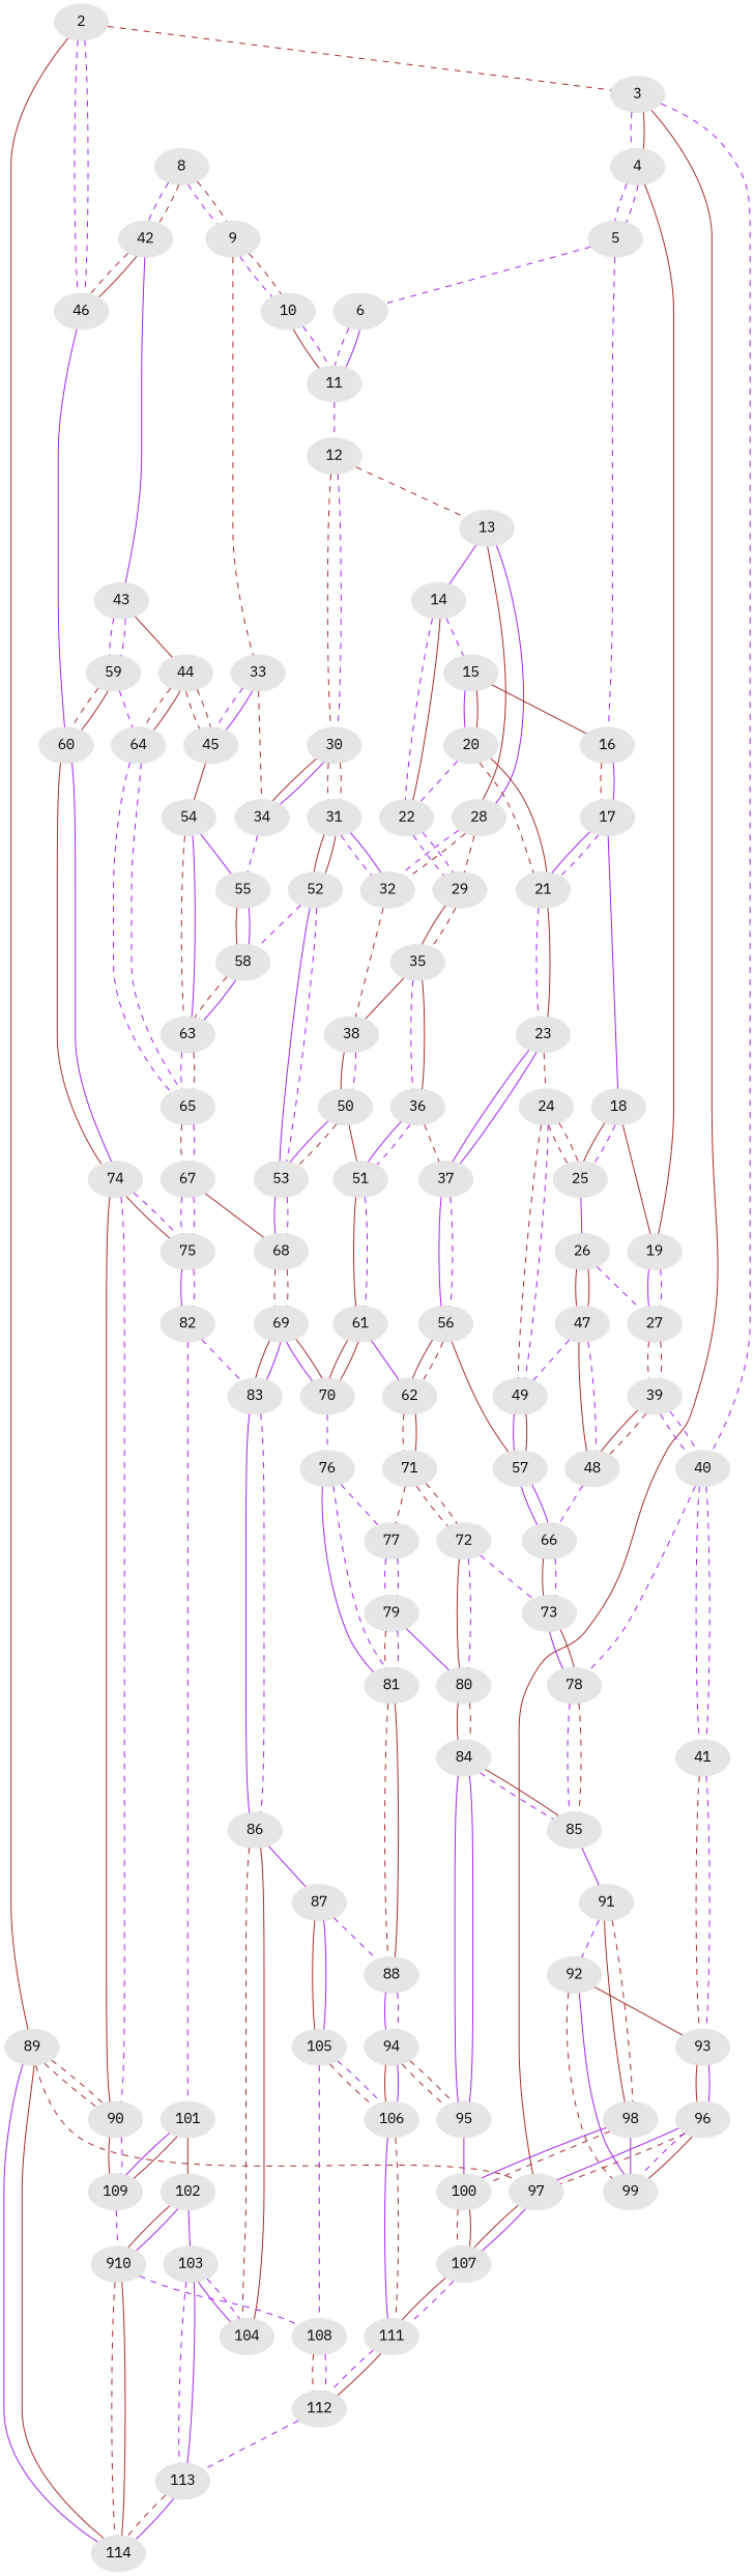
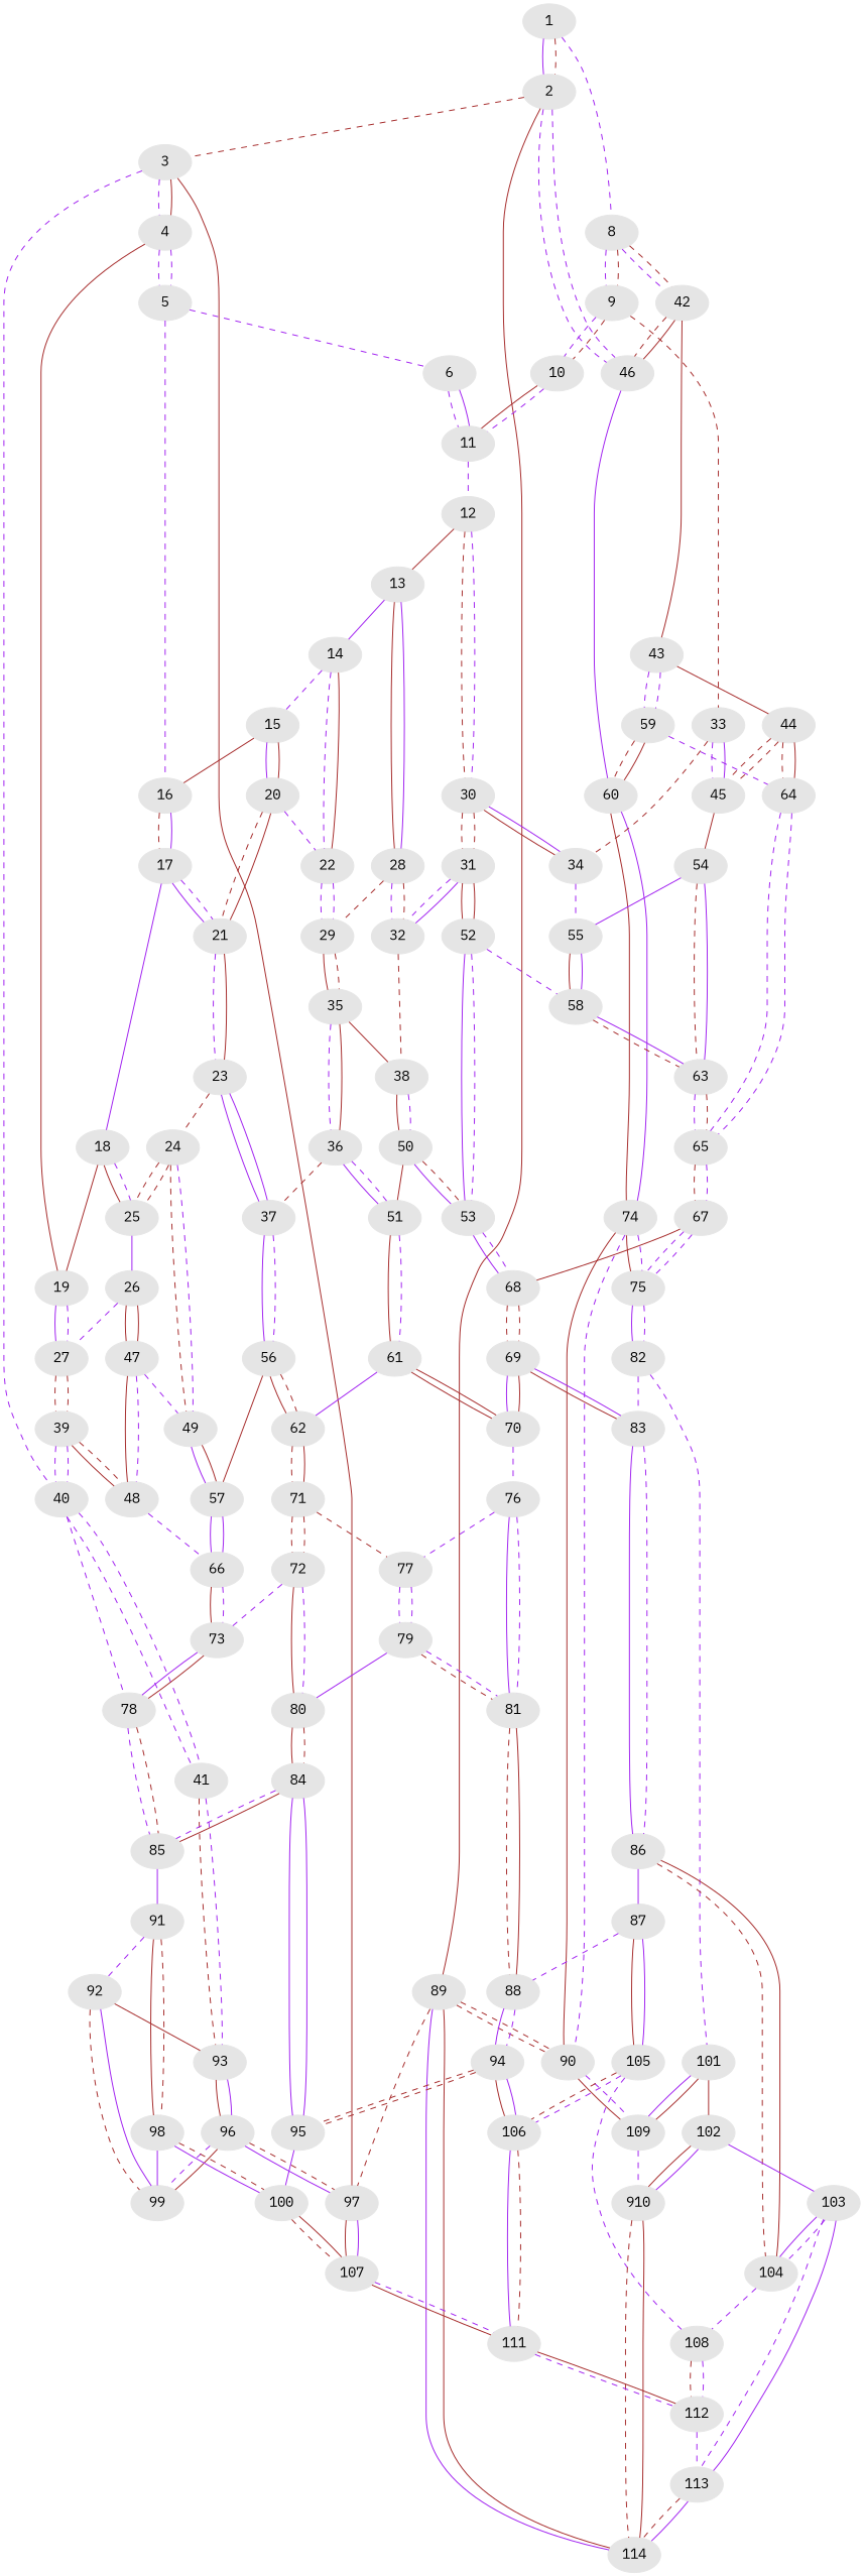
  graph {
    fontname="IBM Plex Mono"
    node [color=gray90 fontname="IBM Plex Mono" style=filled]
    edge [color=purple fontname="IBM Plex Mono" style=dashed]
+   1
    2
    8
    3
    46
    89
    9
    42
    4
    97
    40
    60
    90
    114
    5
    19
    41
    93
    107
    6
    16
    27
    11
    17
    12
    10
    33
    43
    34
    45
    13
    30
    14
    28
    31
    15
    22
    29
    32
    20
    21
    18
    25
    23
    26
    39
    24
    37
    35
    49
    56
    57
    47
    48
    38
    36
    52
    55
    53
    58
    50
    54
    51
    61
    62
    78
    66
    85
    96
    44
    59
    64
    65
    63
    74
    73
    68
    70
    69
    71
    75
    76
    72
    77
    67
    82
    83
    86
    81
    80
    79
    84
    109
    101
    88
    91
    95
    94
    102
    87
    104
    100
    92
    98
    105
    108
    106
    n108 [label=910]
    99
    111
    103
    113
    112
+   1 -- 2 [style=solid]
+   1 -- 2 [color=brown]
+   1 -- 8
    2 -- 3 [color=brown]
    2 -- 46
    2 -- 46
    2 -- 89 [color=brown style=solid]
    8 -- 9
    8 -- 9 [color=brown]
    8 -- 42
    8 -- 42 [color=brown]
    3 -- 4
    3 -- 4 [color=brown style=solid]
    3 -- 97 [color=brown style=solid]
    3 -- 40
    46 -- 60 [style=solid]
    89 -- 97 [color=brown]
    89 -- 90 [color=brown]
    89 -- 90 [color=brown]
    89 -- 114 [style=solid]
    89 -- 114 [color=brown style=solid]
    9 -- 10
    9 -- 10 [color=brown]
    9 -- 33 [color=brown]
    42 -- 46 [color=brown]
    42 -- 46 [color=brown style=solid]
-   42 -- 43 [style=solid]
+   42 -- 43 [color=brown style=solid]
    4 -- 5
    4 -- 5
    4 -- 19 [color=brown style=solid]
    97 -- 107 [color=brown style=solid]
    97 -- 107 [style=solid]
    40 -- 41
    40 -- 41
    40 -- 78
    60 -- 74 [color=brown style=solid]
    60 -- 74 [style=solid]
    90 -- 109 [color=brown style=solid]
    90 -- 109
    5 -- 6
    5 -- 16
    19 -- 27 [style=solid]
    19 -- 27
    41 -- 93 [color=brown]
    41 -- 93
    93 -- 96 [color=brown style=solid]
    93 -- 96 [style=solid]
    107 -- 111 [color=brown style=solid]
    107 -- 111
    6 -- 11
    6 -- 11 [style=solid]
    16 -- 17 [color=brown]
    16 -- 17 [style=solid]
    27 -- 39 [color=brown]
    27 -- 39 [color=brown]
    11 -- 12
    17 -- 21 [style=solid]
    17 -- 21
    17 -- 18 [style=solid]
-   12 -- 13 [color=brown]
+   12 -- 13 [color=brown style=solid]
    12 -- 30 [color=brown]
    12 -- 30
    10 -- 11 [color=brown style=solid]
    10 -- 11
    33 -- 34 [color=brown]
    33 -- 45
    33 -- 45 [style=solid]
    43 -- 44 [color=brown style=solid]
    43 -- 59
    43 -- 59
    34 -- 55
    45 -- 54 [color=brown style=solid]
    13 -- 14 [style=solid]
    13 -- 28 [color=brown style=solid]
    13 -- 28 [style=solid]
    30 -- 34 [color=brown style=solid]
    30 -- 34 [style=solid]
    30 -- 31 [color=brown]
    30 -- 31 [color=brown]
    14 -- 15
    14 -- 22
    14 -- 22 [color=brown style=solid]
    28 -- 29 [color=brown]
    28 -- 32
    28 -- 32 [color=brown]
    31 -- 32
    31 -- 32 [style=solid]
    31 -- 52 [color=brown style=solid]
    31 -- 52 [color=brown style=solid]
    15 -- 16 [color=brown style=solid]
    15 -- 20 [style=solid]
    15 -- 20 [color=brown style=solid]
    22 -- 29
    22 -- 29
    29 -- 35 [color=brown style=solid]
    29 -- 35 [color=brown]
    32 -- 38 [color=brown]
    20 -- 22
    20 -- 21 [color=brown]
    20 -- 21 [color=brown style=solid]
    21 -- 23
    21 -- 23 [color=brown style=solid]
    18 -- 19 [color=brown style=solid]
    18 -- 25 [color=brown style=solid]
    18 -- 25
    25 -- 26 [style=solid]
    23 -- 24 [color=brown]
    23 -- 37 [style=solid]
    23 -- 37 [style=solid]
    26 -- 27
    26 -- 47 [color=brown style=solid]
    26 -- 47 [color=brown style=solid]
    39 -- 40
    39 -- 40
    39 -- 48 [color=brown style=solid]
    39 -- 48 [color=brown]
    24 -- 25 [color=brown]
    24 -- 25 [color=brown]
    24 -- 49 [color=brown]
    24 -- 49
    37 -- 56 [style=solid]
    37 -- 56
    35 -- 38 [color=brown style=solid]
    35 -- 36
    35 -- 36 [color=brown style=solid]
    49 -- 57 [style=solid]
    49 -- 57 [color=brown style=solid]
    56 -- 57 [color=brown style=solid]
    56 -- 62 [color=brown style=solid]
    56 -- 62 [color=brown]
    57 -- 66 [style=solid]
    57 -- 66 [style=solid]
    47 -- 49
    47 -- 48 [color=brown style=solid]
    47 -- 48
    48 -- 66
    38 -- 50 [color=brown style=solid]
    38 -- 50
    36 -- 37 [color=brown]
    36 -- 51 [style=solid]
    36 -- 51
    52 -- 53 [style=solid]
    52 -- 53
    52 -- 58
    55 -- 58 [color=brown style=solid]
    55 -- 58 [style=solid]
    53 -- 68 [style=solid]
    53 -- 68
    58 -- 63 [color=brown]
    58 -- 63 [style=solid]
    50 -- 53 [style=solid]
    50 -- 53 [color=brown]
    50 -- 51 [color=brown style=solid]
    54 -- 55 [style=solid]
    54 -- 63 [color=brown]
    54 -- 63 [style=solid]
    51 -- 61 [color=brown style=solid]
    51 -- 61
    61 -- 62 [style=solid]
    61 -- 70 [color=brown style=solid]
    61 -- 70 [color=brown style=solid]
    62 -- 71 [color=brown]
    62 -- 71 [color=brown style=solid]
    78 -- 85
    78 -- 85 [color=brown]
    66 -- 73 [color=brown style=solid]
    66 -- 73
    85 -- 91 [style=solid]
    96 -- 97 [style=solid]
    96 -- 97 [color=brown]
    96 -- 99
    96 -- 99 [color=brown style=solid]
    44 -- 45 [color=brown]
    44 -- 45 [color=brown]
    44 -- 64 [color=brown]
    44 -- 64 [color=brown style=solid]
    59 -- 60 [color=brown]
    59 -- 60 [color=brown style=solid]
    59 -- 64
    64 -- 65
    64 -- 65
    65 -- 67 [color=brown]
    65 -- 67
    63 -- 65
    63 -- 65 [color=brown]
    74 -- 90 [color=brown style=solid]
    74 -- 90
    74 -- 75 [color=brown style=solid]
    74 -- 75
    73 -- 78 [style=solid]
    73 -- 78 [color=brown style=solid]
    68 -- 69 [color=brown]
    68 -- 69 [color=brown]
    70 -- 76
    69 -- 70 [style=solid]
    69 -- 70 [color=brown style=solid]
    69 -- 83 [color=brown style=solid]
    69 -- 83 [style=solid]
    71 -- 72 [color=brown]
    71 -- 72 [color=brown]
    71 -- 77 [color=brown]
    75 -- 82 [style=solid]
    75 -- 82
    76 -- 77
    76 -- 81 [style=solid]
    76 -- 81
    72 -- 73
    72 -- 80 [color=brown style=solid]
    72 -- 80
    77 -- 79
    77 -- 79
    67 -- 68 [color=brown style=solid]
    67 -- 75
    67 -- 75
    82 -- 83
    82 -- 101
    83 -- 86 [style=solid]
    83 -- 86
    86 -- 87 [style=solid]
    86 -- 104 [color=brown]
    86 -- 104 [color=brown style=solid]
    81 -- 88 [color=brown]
    81 -- 88 [color=brown style=solid]
    80 -- 84 [color=brown style=solid]
    80 -- 84 [color=brown]
    79 -- 81 [color=brown]
    79 -- 81
    79 -- 80 [style=solid]
    84 -- 85
    84 -- 85 [color=brown style=solid]
    84 -- 95 [style=solid]
    84 -- 95 [style=solid]
    109 -- n108
    101 -- 109 [style=solid]
    101 -- 109 [color=brown style=solid]
    101 -- 102 [color=brown style=solid]
    88 -- 94 [style=solid]
    88 -- 94
    91 -- 92
    91 -- 98 [color=brown style=solid]
    91 -- 98 [color=brown]
    95 -- 100 [style=solid]
    94 -- 95 [color=brown]
    94 -- 95 [color=brown]
    94 -- 106 [color=brown style=solid]
    94 -- 106 [style=solid]
    102 -- n108 [color=brown style=solid]
    102 -- n108 [style=solid]
    102 -- 103 [style=solid]
    87 -- 88
    87 -- 105 [color=brown style=solid]
    87 -- 105 [style=solid]
-   n108 -- 108
+   104 -- 108
    100 -- 107 [color=brown]
    100 -- 107 [color=brown style=solid]
    92 -- 93 [color=brown style=solid]
    92 -- 99 [color=brown]
    92 -- 99 [style=solid]
    98 -- 100 [style=solid]
    98 -- 100 [color=brown]
    98 -- 99 [style=solid]
    105 -- 108
    105 -- 106 [color=brown]
    105 -- 106
    108 -- 112 [color=brown]
    108 -- 112
    106 -- 111 [style=solid]
    106 -- 111 [color=brown]
    n108 -- 114 [color=brown]
    n108 -- 114 [color=brown style=solid]
    111 -- 112
    111 -- 112 [color=brown style=solid]
    103 -- 104 [style=solid]
    103 -- 104
    103 -- 113
    103 -- 113 [style=solid]
    113 -- 114 [color=brown]
    113 -- 114 [style=solid]
    112 -- 113
  }
